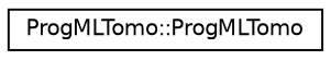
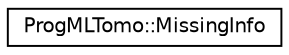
  digraph {
    rankdir=LR
-   n1 [color=black fillcolor=white fontname=Helvetica fontsize=10 height=0.2 label="ProgMLTomo::ProgMLTomo" shape=record style=filled width=0.4]
+   n1 [color=black fillcolor=white fontname=Helvetica fontsize=10 height=0.2 label="ProgMLTomo::MissingInfo" shape=record style=filled width=0.4]
  }
